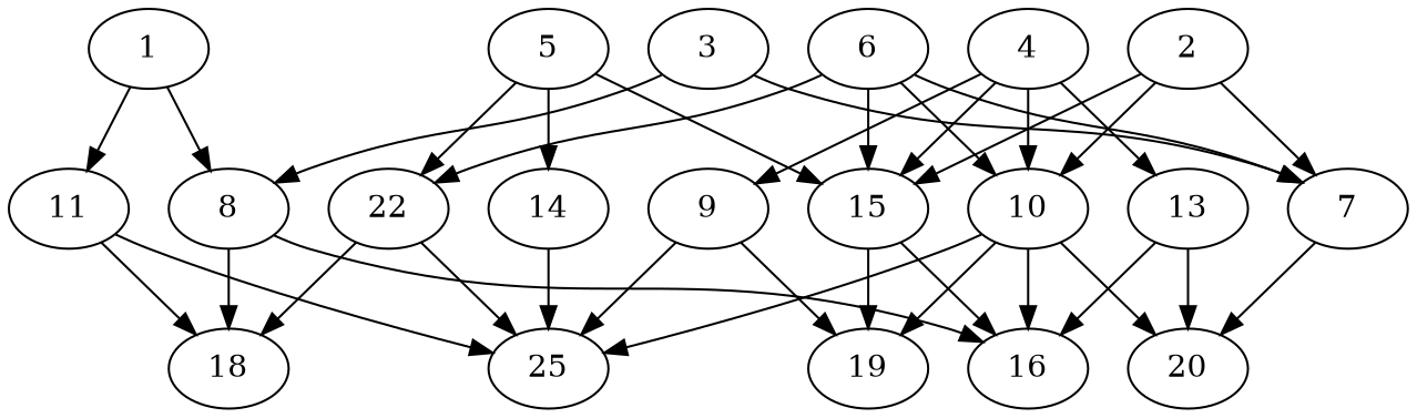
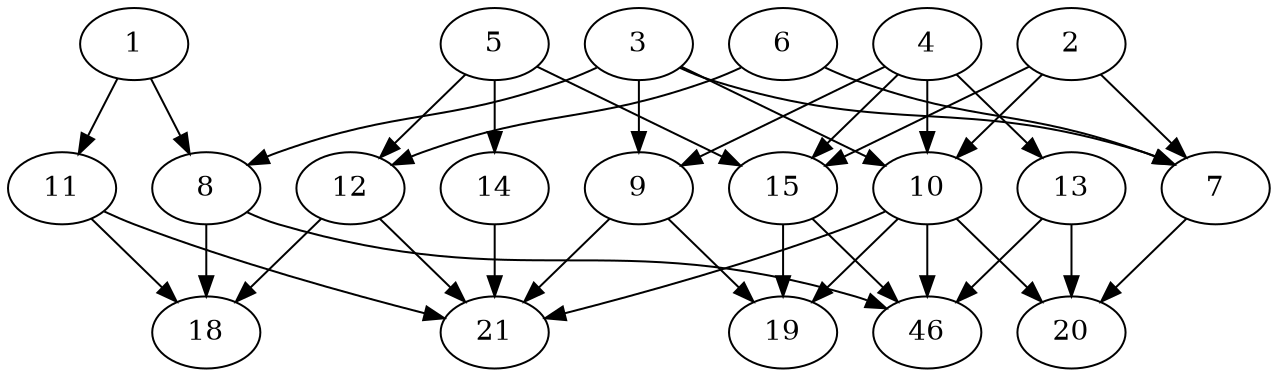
  digraph {
    node [alpha=0.12]
    1 [alpha=0.01 expect_size=8101882395194572]
    8 [alpha=0.16 expect_size=439542880302792704000]
    11 [alpha=0.13 expect_size=1891592562226520576]
-   16 [expect_size=26039644587892692]
+   16 [expect_size=26039644587892692 label=46]
    18 [alpha=0.14 expect_size=895498948249189888]
-   21 [alpha=0.18 expect_size=29636243142340264 label=25]
+   21 [alpha=0.18 expect_size=29636243142340264]
    2 [alpha=0.07 expect_size=5777817739689847]
    7 [expect_size=370622572290285502464]
    10 [alpha=0.13 expect_size=13274266003564740]
    15 [alpha=0.10 expect_size=51419769457246584]
    20 [alpha=0.13 expect_size=1501907546450677248]
    19 [alpha=0.07 expect_size=21008063937277216]
    3 [alpha=0.11 expect_size=7897180761191328]
    9 [expect_size=1825744982223842443264]
    4 [expect_size=1714447784375077568512]
    13 [alpha=0.08 expect_size=14628382271996684]
    5 [alpha=0.17 expect_size=204759122887936311296]
-   12 [alpha=0.14 expect_size=360772713497924992 label=22]
+   12 [alpha=0.14 expect_size=360772713497924992]
    14 [expect_size=4090019245874415]
    6 [alpha=0.02 expect_size=1108725340347791232]
    1 -> 8
    1 -> 11
    8 -> 16
    8 -> 18
    11 -> 18
    11 -> 21
    2 -> 7
    2 -> 10
    2 -> 15
    7 -> 20
    10 -> 16
    10 -> 21
    10 -> 20
    10 -> 19
    15 -> 16
    15 -> 19
    3 -> 8
    3 -> 7
-   6 -> 10
+   3 -> 10
+   3 -> 9
    9 -> 21
    9 -> 19
    4 -> 10
    4 -> 15
    4 -> 9
    4 -> 13
    13 -> 16
    13 -> 20
    5 -> 15
    5 -> 12
    5 -> 14
    12 -> 18
    12 -> 21
    14 -> 21
    6 -> 7
-   6 -> 15
    6 -> 12
  }
